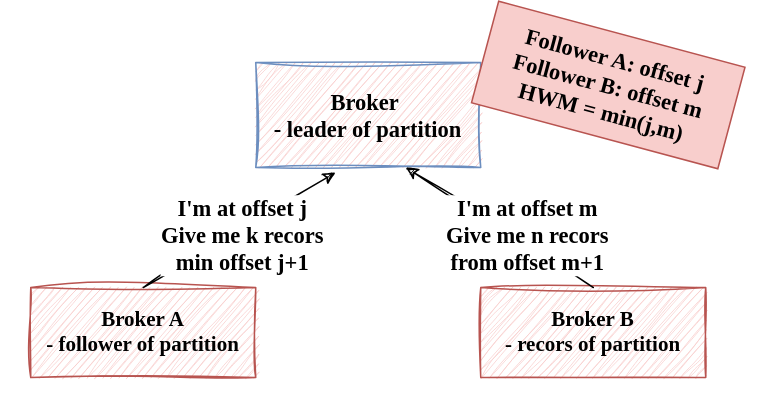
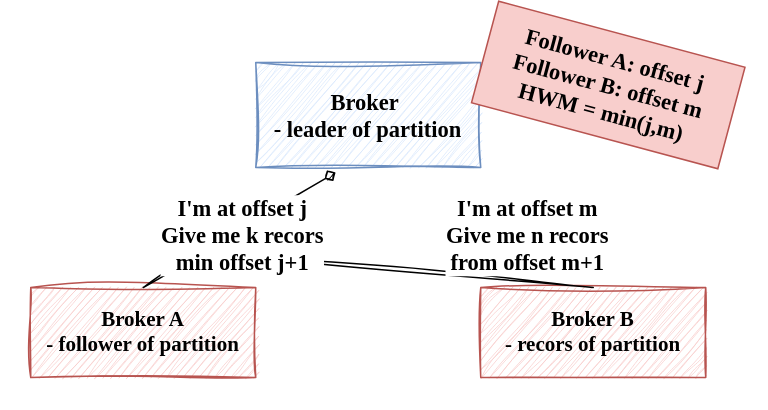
  <mxCell id="0" />
  <mxCell id="1" parent="0" />
  <mxCell id="2" value="Broker A&lt;br style=&quot;font-size: 14px;&quot;&gt;- follower of partition" style="rounded=0;whiteSpace=wrap;html=1;sketch=1;hachureGap=4;jiggle=2;curveFitting=1;fontFamily=Architects Daughter;fontSource=https%3A%2F%2Ffonts.googleapis.com%2Fcss%3Ffamily%3DArchitects%2BDaughter;fontSize=14;fillColor=#f8cecc;strokeColor=#b85450;fontStyle=1" vertex="1" parent="1"><mxGeometry x="20" y="190" width="150" height="60" as="geometry" /></mxCell>
- <mxCell id="3" value="Broker&amp;nbsp;&lt;br style=&quot;font-size: 15px;&quot;&gt;- leader of partition&lt;br&gt;" style="rounded=0;whiteSpace=wrap;html=1;sketch=1;hachureGap=4;jiggle=2;curveFitting=1;fontFamily=Architects Daughter;fontSource=https%3A%2F%2Ffonts.googleapis.com%2Fcss%3Ffamily%3DArchitects%2BDaughter;fontSize=15;fillColor=#f8cecc;strokeColor=#6c8ebf;fontStyle=1;" vertex="1" parent="1"><mxGeometry x="170" y="40" width="150" height="70" as="geometry" /></mxCell>
+ <mxCell id="3" value="Broker&amp;nbsp;&lt;br style=&quot;font-size: 15px;&quot;&gt;- leader of partition&lt;br&gt;" style="rounded=0;whiteSpace=wrap;html=1;sketch=1;hachureGap=4;jiggle=2;curveFitting=1;fontFamily=Architects Daughter;fontSource=https%3A%2F%2Ffonts.googleapis.com%2Fcss%3Ffamily%3DArchitects%2BDaughter;fontSize=15;fillColor=#dae8fc;strokeColor=#6c8ebf;fontStyle=1" vertex="1" parent="1"><mxGeometry x="170" y="40" width="150" height="70" as="geometry" /></mxCell>
  <mxCell id="4" value="Broker B&lt;br style=&quot;font-size: 14px;&quot;&gt;- recors of partition" style="rounded=0;whiteSpace=wrap;html=1;sketch=1;hachureGap=4;jiggle=2;curveFitting=1;fontFamily=Architects Daughter;fontSource=https%3A%2F%2Ffonts.googleapis.com%2Fcss%3Ffamily%3DArchitects%2BDaughter;fontSize=14;fillColor=#f8cecc;strokeColor=#b85450;fontStyle=1" vertex="1" parent="1"><mxGeometry x="320" y="190" width="150" height="60" as="geometry" /></mxCell>
- <mxCell id="5" style="rounded=0;sketch=1;hachureGap=4;jiggle=2;curveFitting=1;orthogonalLoop=1;jettySize=auto;html=1;exitX=0.5;exitY=0;exitDx=0;exitDy=0;entryX=0.355;entryY=1.047;entryDx=0;entryDy=0;entryPerimeter=0;fontFamily=Architects Daughter;fontSource=https%3A%2F%2Ffonts.googleapis.com%2Fcss%3Ffamily%3DArchitects%2BDaughter;fontSize=16;" edge="1" parent="1" source="2" target="3"><mxGeometry relative="1" as="geometry" /></mxCell>
- <mxCell id="6" style="rounded=0;sketch=1;hachureGap=4;jiggle=2;curveFitting=1;orthogonalLoop=1;jettySize=auto;html=1;exitX=0.5;exitY=0;exitDx=0;exitDy=0;entryX=0.667;entryY=1;entryDx=0;entryDy=0;entryPerimeter=0;fontFamily=Architects Daughter;fontSource=https%3A%2F%2Ffonts.googleapis.com%2Fcss%3Ffamily%3DArchitects%2BDaughter;fontSize=16;" edge="1" parent="1" source="4" target="3"><mxGeometry relative="1" as="geometry" /></mxCell>
+ <mxCell id="5" style="rounded=0;sketch=1;hachureGap=4;jiggle=2;curveFitting=1;orthogonalLoop=1;jettySize=auto;html=1;exitX=0.5;exitY=0;exitDx=0;exitDy=0;entryX=0.355;entryY=1.047;entryDx=0;entryDy=0;entryPerimeter=0;fontFamily=Architects Daughter;fontSource=https%3A%2F%2Ffonts.googleapis.com%2Fcss%3Ffamily%3DArchitects%2BDaughter;fontSize=16;endArrow=diamond;" edge="1" parent="1" source="2" target="3"><mxGeometry relative="1" as="geometry" /></mxCell>
+ <mxCell id="6" style="rounded=0;sketch=1;hachureGap=4;jiggle=2;curveFitting=1;orthogonalLoop=1;jettySize=auto;html=1;exitX=0.5;exitY=0;exitDx=0;exitDy=0;fontFamily=Architects Daughter;fontSource=https%3A%2F%2Ffonts.googleapis.com%2Fcss%3Ffamily%3DArchitects%2BDaughter;fontSize=16;" edge="1" parent="1" source="4" target="8"><mxGeometry relative="1" as="geometry" /></mxCell>
  <mxCell id="7" value="I'm at offset m&lt;br&gt;Give me n recors &lt;br style=&quot;font-size: 15px;&quot;&gt;from offset m+1" style="edgeLabel;html=1;align=center;verticalAlign=middle;resizable=0;points=[];fontSize=15;fontFamily=Architects Daughter;fontStyle=1" vertex="1" connectable="0" parent="1"><mxGeometry x="360.004" y="169.996" as="geometry"><mxPoint x="-10" y="-15" as="offset" /></mxGeometry></mxCell>
  <mxCell id="8" value="I'm at offset j&lt;br&gt;Give me k recors &lt;br style=&quot;font-size: 15px;&quot;&gt;min offset j+1" style="edgeLabel;html=1;align=center;verticalAlign=middle;resizable=0;points=[];fontSize=15;fontFamily=Architects Daughter;fontStyle=1" vertex="1" connectable="0" parent="1"><mxGeometry x="170.004" y="169.996" as="geometry"><mxPoint x="-10" y="-15" as="offset" /></mxGeometry></mxCell>
  <mxCell id="9" value="Follower A: offset j&lt;br style=&quot;font-size: 15px;&quot;&gt;Follower B: offset m&lt;br&gt;HWM = min(j,m)" style="text;html=1;align=center;verticalAlign=middle;resizable=0;points=[];autosize=1;strokeColor=#b85450;fillColor=#f8cecc;fontSize=15;fontFamily=Architects Daughter;fontStyle=1;rotation=15;" vertex="1" parent="1"><mxGeometry x="320" y="20" width="170" height="70" as="geometry" /></mxCell>
